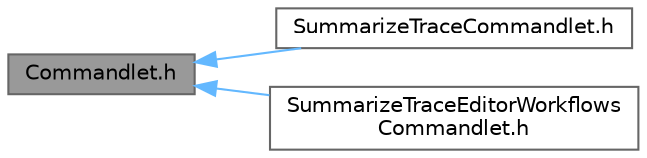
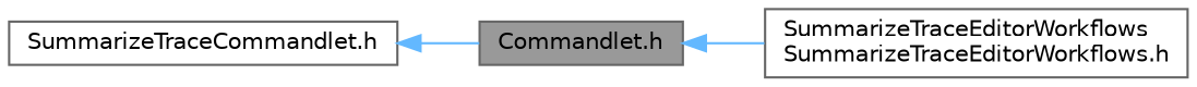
  digraph {
    rankdir=LR
    node [color=grey40 fillcolor=white fontname=Helvetica fontsize=10 shape=box style=filled]
    edge [color=steelblue1 dir=back fontname=Helvetica fontsize=10 labelfontname=Helvetica labelfontsize=10 style=solid]
    n1 [color=gray40 fillcolor=grey60 fontcolor=black height=0.2 label="Commandlet.h" width=0.4]
    n2 [height=0.2 label="SummarizeTraceCommandlet.h" width=0.4]
-   n3 [height=0.2 label="SummarizeTraceEditorWorkflows\lCommandlet.h" width=0.4]
-   n1 -> n2
+   n3 [height=0.2 label="SummarizeTraceEditorWorkflows\lSummarizeTraceEditorWorkflows.h" width=0.4]
+   n2 -> n1
    n1 -> n3
  }
